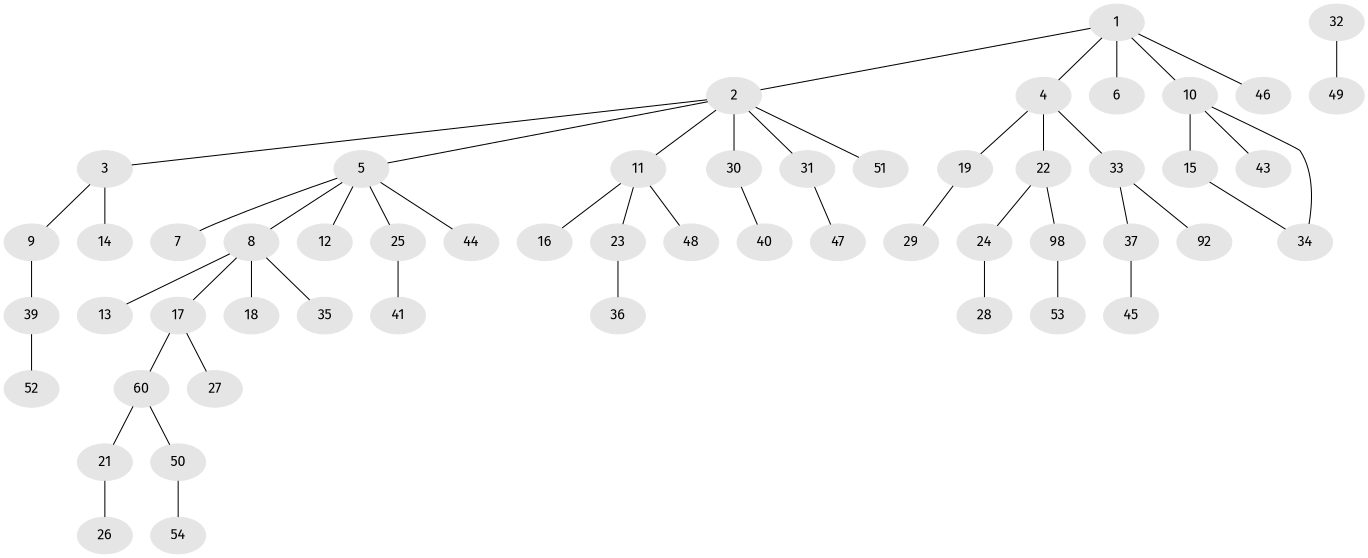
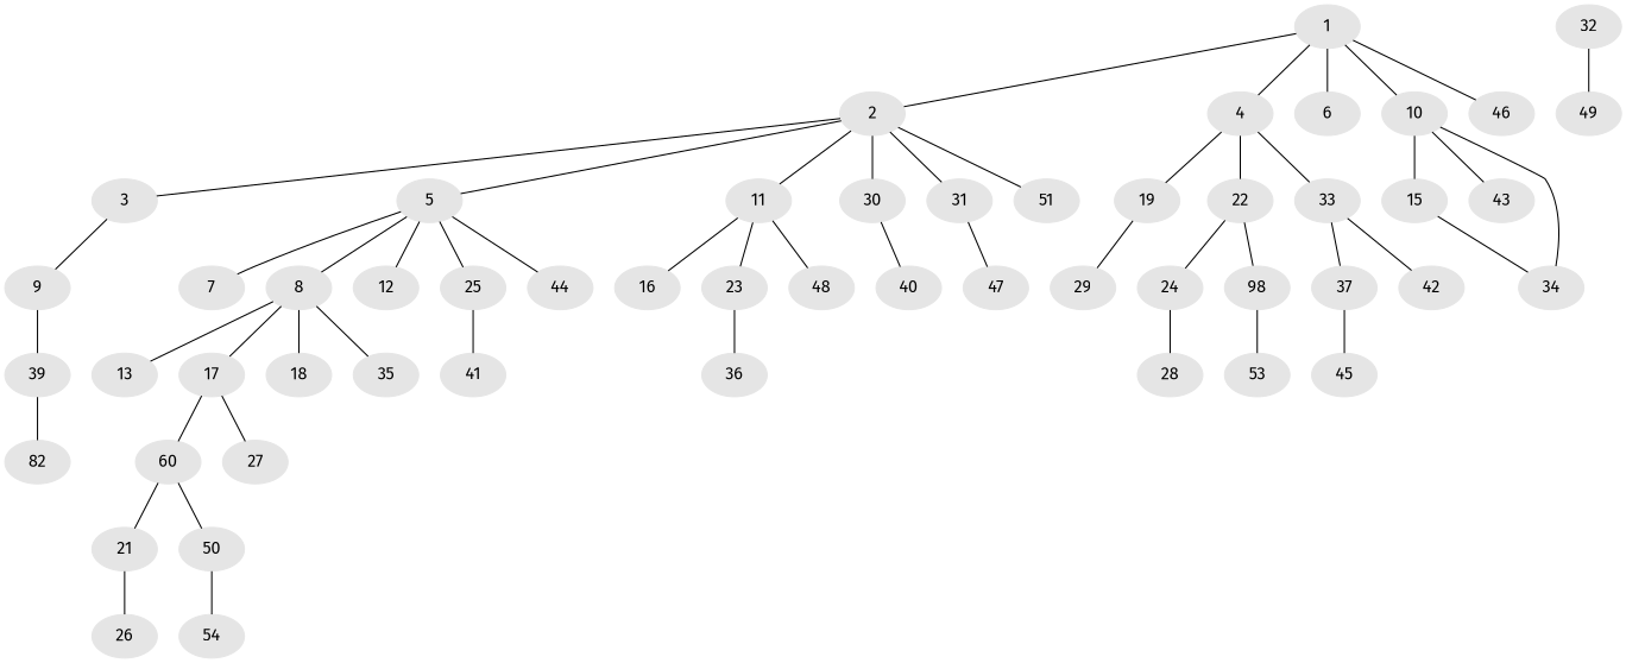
  graph {
    fontname="Fira Sans"
    node [color=gray90 fontname="Fira Sans" style=filled]
    edge [fontname="Fira Sans"]
    1
    2
    4
    6
    10
    46
    3
    5
    11
    30
    31
    51
    19
    22
    33
    15
    43
    34
    9
-   14
    7
    8
    12
    25
    44
    16
    23
    48
    40
    47
    39
    29
    24
    n34 [label=98]
    37
-   42 [label=92]
+   42
    13
    17
    18
    35
    41
    n42 [label=60]
    27
-   52
+   52 [label=82]
    32
    49
    36
    21
    50
    26
    54
    28
    53
    45
    1 -- 2
    1 -- 4
    1 -- 6
    1 -- 10
    1 -- 46
    2 -- 3
    2 -- 5
    2 -- 11
    2 -- 30
    2 -- 31
    2 -- 51
    4 -- 19
    4 -- 22
    4 -- 33
    10 -- 15
    10 -- 43
    10 -- 34
    3 -- 9
-   3 -- 14
    5 -- 7
    5 -- 8
    5 -- 12
    5 -- 25
    5 -- 44
    11 -- 16
    11 -- 23
    11 -- 48
    30 -- 40
    31 -- 47
    19 -- 29
    22 -- 24
    22 -- n34
    33 -- 37
    33 -- 42
    15 -- 34
    9 -- 39
    8 -- 13
    8 -- 17
    8 -- 18
    8 -- 35
    25 -- 41
    23 -- 36
    39 -- 52
    24 -- 28
    n34 -- 53
    37 -- 45
    17 -- n42
    17 -- 27
    n42 -- 21
    n42 -- 50
    32 -- 49
    21 -- 26
    50 -- 54
  }
